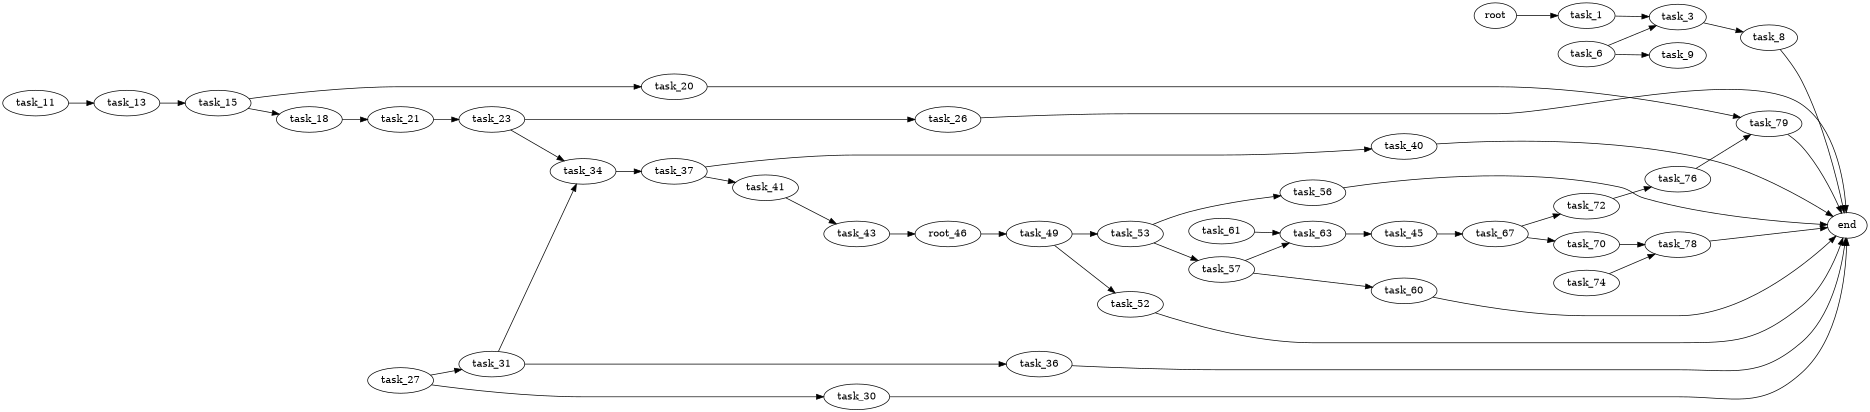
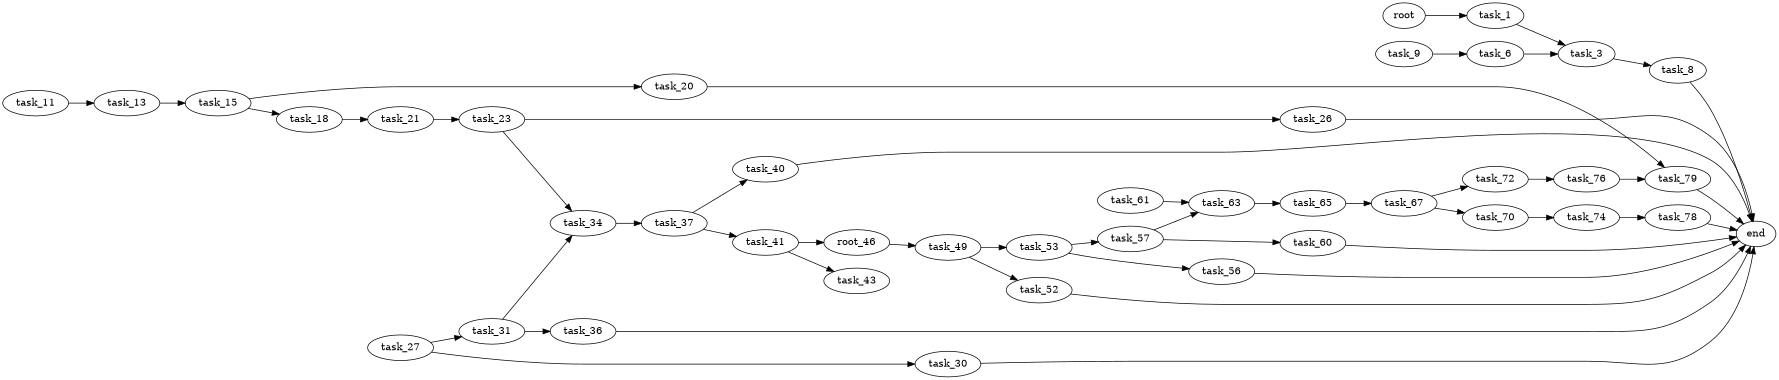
  digraph {
    rankdir=LR
    root
    task_1
    task_3
    task_8
    task_6
    task_9
    end
    task_11
    task_13
    task_15
    task_18
    task_20
    task_21
    task_79
    task_23
    task_26
    task_34
    task_27
    task_30
    task_31
    task_36
    task_37
    task_40
    task_41
    task_43
    n26 [label=root_46]
    task_49
    task_52
    task_53
    task_56
    task_57
    task_60
    task_63
    task_61
-   task_65 [label=task_45]
+   task_65
    task_67
    task_70
    task_72
    task_74
    task_76
    task_78
    root -> task_1
    task_1 -> task_3
    task_3 -> task_8
    task_8 -> end
    task_6 -> task_3
-   task_6 -> task_9
+   task_9 -> task_6
    task_11 -> task_13
    task_13 -> task_15
    task_15 -> task_18
    task_15 -> task_20
    task_18 -> task_21
    task_20 -> task_79
    task_21 -> task_23
    task_79 -> end
    task_23 -> task_26
    task_23 -> task_34
    task_26 -> end
    task_34 -> task_37
    task_27 -> task_30
    task_27 -> task_31
    task_30 -> end
    task_31 -> task_34
    task_31 -> task_36
    task_36 -> end
    task_37 -> task_40
    task_37 -> task_41
    task_40 -> end
    task_41 -> task_43
-   task_43 -> n26
+   task_41 -> n26
    n26 -> task_49
    task_49 -> task_52
    task_49 -> task_53
    task_52 -> end
    task_53 -> task_56
    task_53 -> task_57
    task_56 -> end
    task_57 -> task_60
    task_57 -> task_63
    task_60 -> end
    task_63 -> task_65
    task_61 -> task_63
    task_65 -> task_67
    task_67 -> task_70
    task_67 -> task_72
-   task_70 -> task_78
+   task_70 -> task_74
    task_72 -> task_76
    task_74 -> task_78
    task_76 -> task_79
    task_78 -> end
  }
